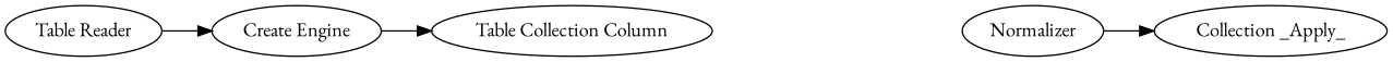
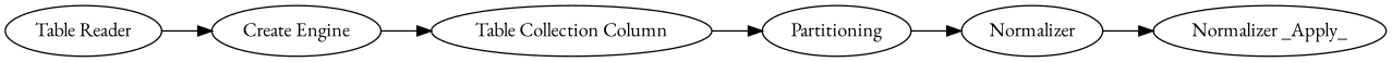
  digraph {
    fontname="EB Garamond"
    rankdir=LR
    node [fontname="EB Garamond"]
    edge [fontname="EB Garamond"]
-   n1 [label="Collection _Apply_"]
+   n1 [label="Normalizer _Apply_"]
+   n2 [label=Partitioning]
    n3 [label=Normalizer]
    n4 [label="Create Engine"]
    n5 [label="Table Collection Column"]
    n6 [label="Table Reader"]
+   n2 -> n3
    n3 -> n1
    n4 -> n5
+   n5 -> n2
    n6 -> n4
  }
